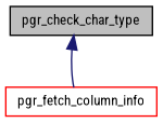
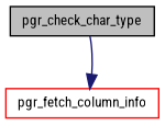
  digraph {
    rankdir=TB
    fontname="Roboto Condensed"
    node [fontname="Roboto Condensed" fontsize=10 shape=record style=filled]
    n1 [color=black fillcolor=grey75 fontcolor=black height=0.2 label=pgr_check_char_type width=0.4]
    n2 [color=red fillcolor=white height=0.2 label=pgr_fetch_column_info width=0.4]
-   n1 -> n2 [color=midnightblue dir=back fontname="Roboto Condensed" fontsize=10 labelfontname=Helvetica labelfontsize=10 style=solid]
+   n2 -> n1 [color=midnightblue dir=back fontname="Roboto Condensed" fontsize=10 labelfontname=Helvetica labelfontsize=10 style=solid]
  }
